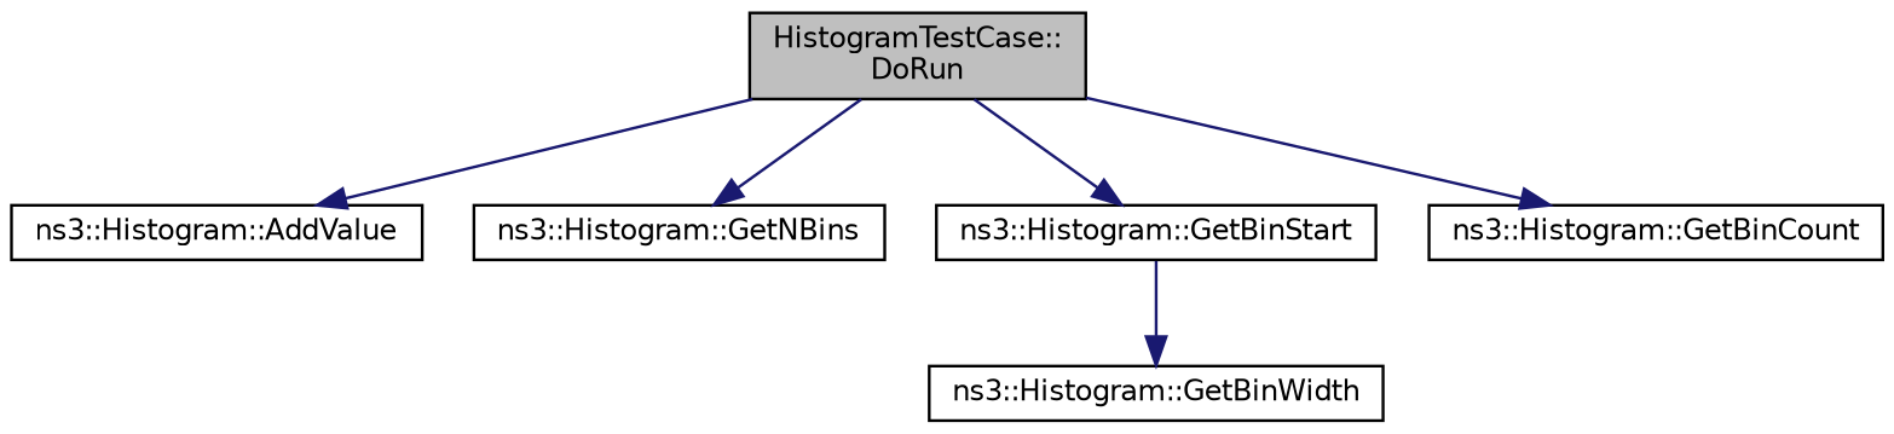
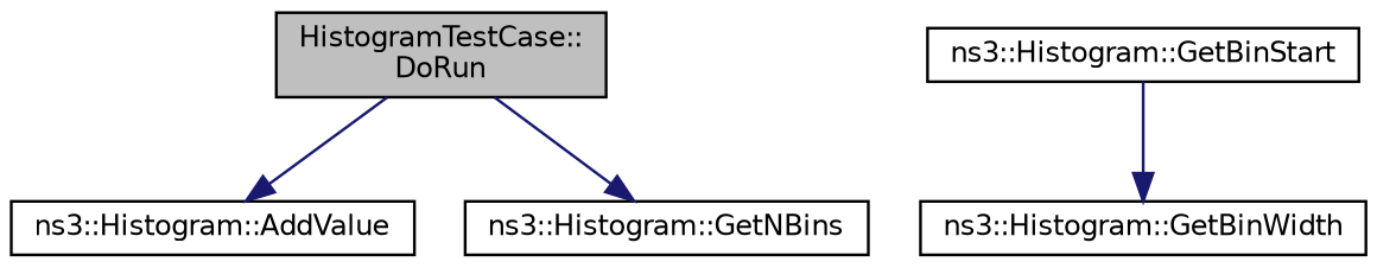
  digraph {
    rankdir=TB
    node [color=black fillcolor=white fontname=Helvetica fontsize=10 shape=record style=filled]
    edge [color=midnightblue fontname=Helvetica fontsize=10 labelfontname=Helvetica labelfontsize=10 style=solid]
    n1 [fillcolor=grey75 fontcolor=black height=0.2 label="HistogramTestCase::\lDoRun" width=0.4]
    n2 [height=0.2 label="ns3::Histogram::AddValue" width=0.4]
    n3 [height=0.2 label="ns3::Histogram::GetNBins" width=0.4]
    n4 [height=0.2 label="ns3::Histogram::GetBinStart" width=0.4]
-   n5 [height=0.2 label="ns3::Histogram::GetBinCount" width=0.4]
    n6 [height=0.2 label="ns3::Histogram::GetBinWidth" width=0.4]
    n1 -> n2
    n1 -> n3
-   n1 -> n4
-   n1 -> n5
    n4 -> n6
  }
